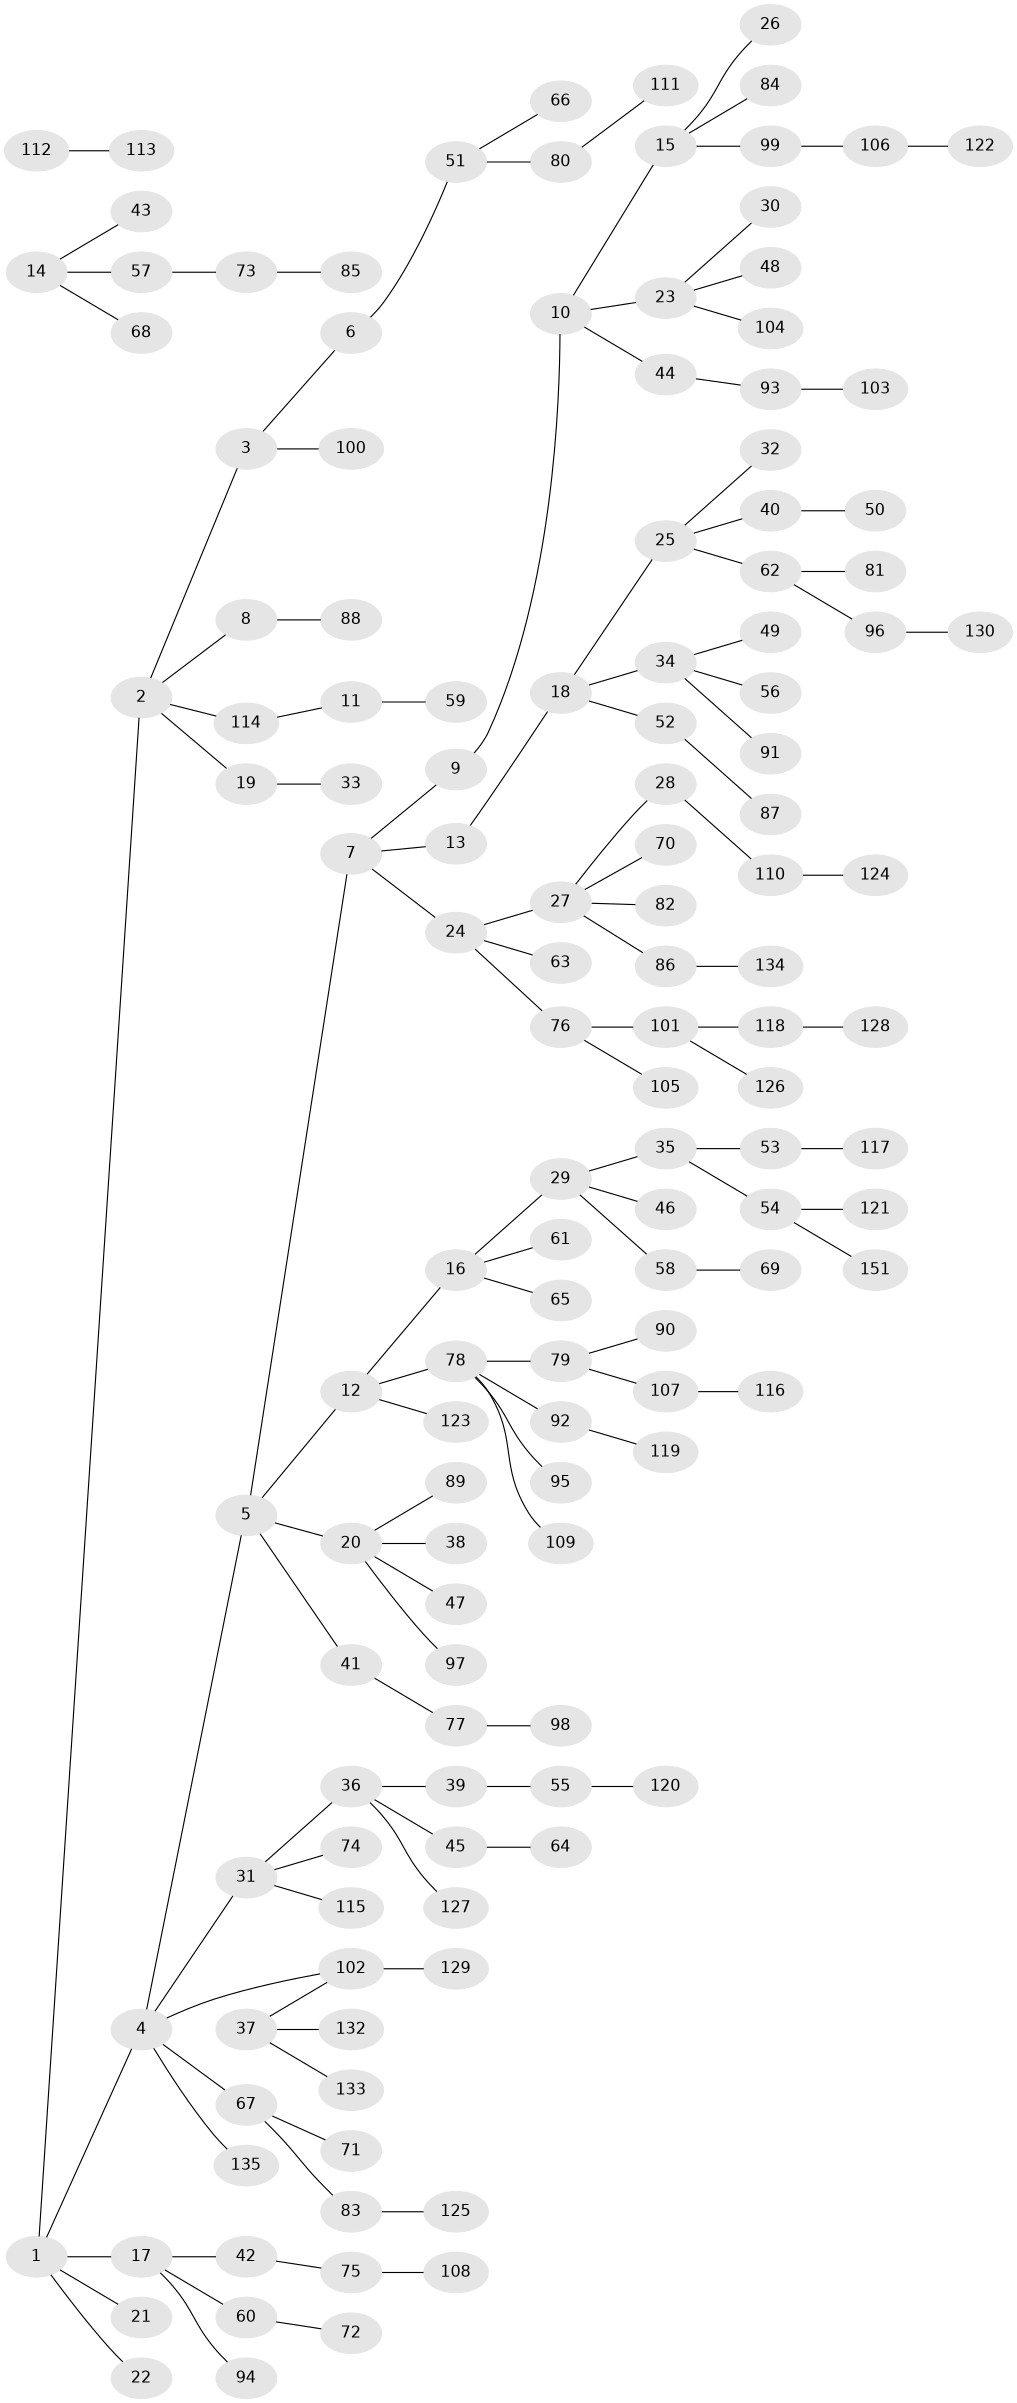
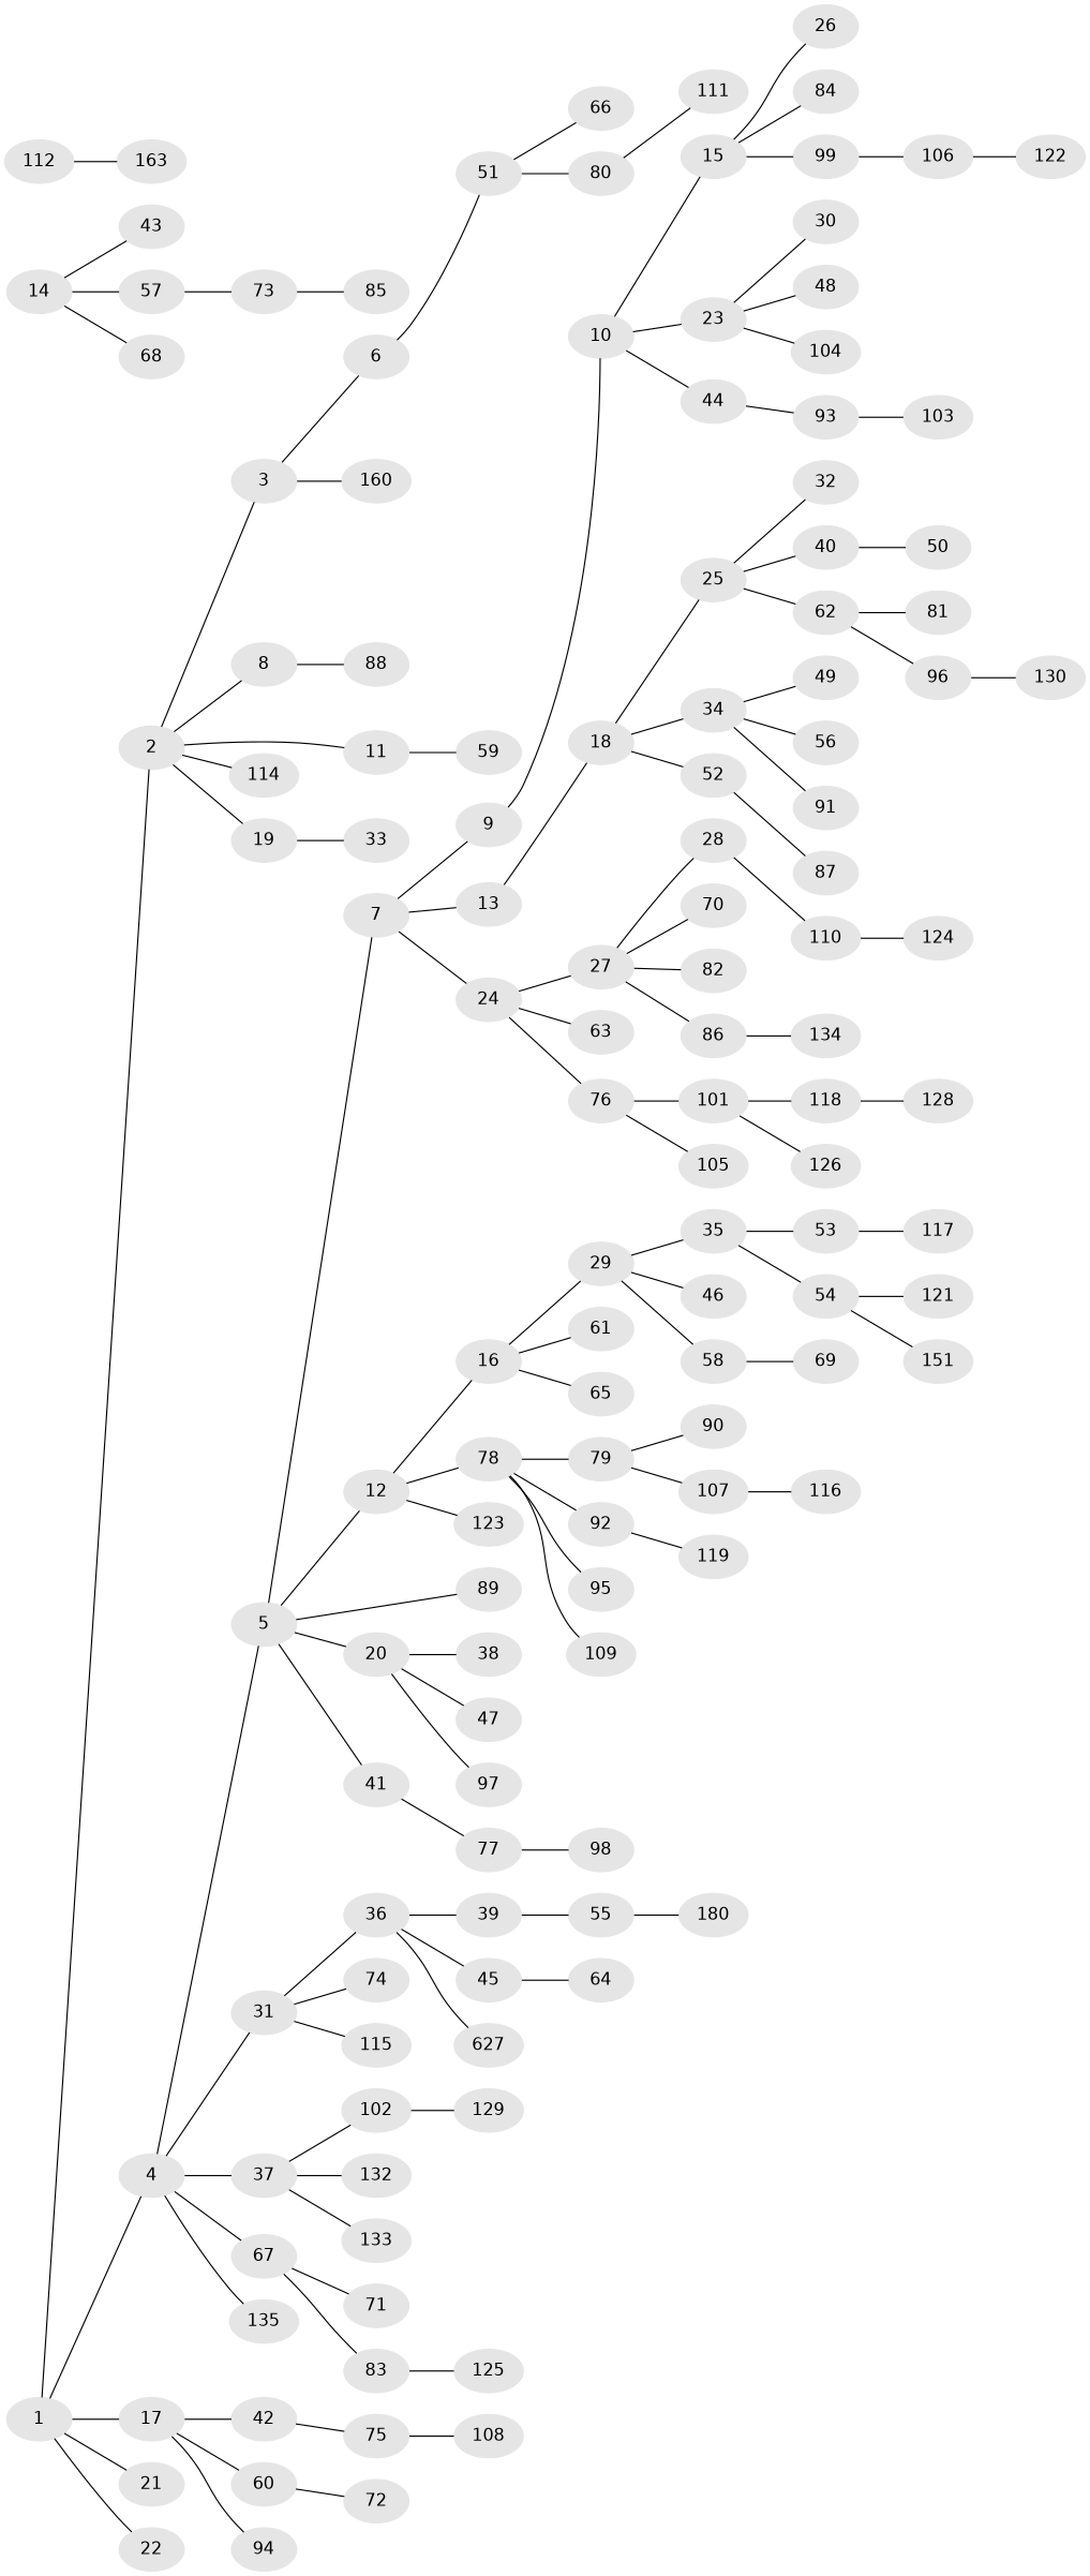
  graph {
    fontname="DejaVu Sans"
    rankdir=LR
    node [color=gray90 fontname="DejaVu Sans" style=filled]
    edge [fontname="DejaVu Sans"]
    1
    2
    4
    17
    21
    22
    3
    8
    11
    19
    114
    5
    31
    37
    67
    135
    14
    43
    57
    68
    42
    60
    94
    6
-   100
+   100 [label=160]
    88
    59
    33
    51
    7
    12
    20
    41
    89
    36
    74
    115
    102
    132
    133
    71
    83
    9
    13
    24
    16
    78
    123
    38
    47
    97
    77
    66
    80
    10
    18
    27
    63
    76
    112
-   113
+   113 [label=163]
    15
    23
    44
    26
    84
    99
    30
    48
    104
    93
    103
    29
    61
    65
    79
    92
    95
    109
    25
    34
    52
    73
    106
    35
    46
    58
    75
    72
    32
    40
    62
    49
    56
    91
    87
    28
    70
    82
    86
    101
    105
    50
    81
    96
    110
    134
    124
    53
    54
    69
    39
    45
-   127
+   127 [label=627]
    117
    121
    n117 [label=151]
    55
    64
    129
-   120
+   120 [label=180]
    98
    108
    111
    85
    130
    125
    118
    126
    90
    107
    119
    116
    122
    128
    1 -- 2
    1 -- 4
    1 -- 17
    1 -- 21
    1 -- 22
    2 -- 3
    2 -- 8
-   114 -- 11
+   2 -- 11
    2 -- 19
    2 -- 114
    4 -- 5
    4 -- 31
-   4 -- 102
+   4 -- 37
    4 -- 67
    4 -- 135
    17 -- 42
    17 -- 60
    17 -- 94
    3 -- 6
    3 -- 100
    8 -- 88
    11 -- 59
    19 -- 33
    5 -- 7
    5 -- 12
    5 -- 20
    5 -- 41
-   20 -- 89
+   5 -- 89
    31 -- 36
    31 -- 74
    31 -- 115
    37 -- 102
    37 -- 132
    37 -- 133
    67 -- 71
    67 -- 83
    14 -- 43
    14 -- 57
    14 -- 68
    57 -- 73
    42 -- 75
    60 -- 72
    6 -- 51
    51 -- 66
    51 -- 80
    7 -- 9
    7 -- 13
    7 -- 24
    12 -- 16
    12 -- 78
    12 -- 123
    20 -- 38
    20 -- 47
    20 -- 97
    41 -- 77
    36 -- 39
    36 -- 45
    36 -- 127
    102 -- 129
    83 -- 125
    9 -- 10
    13 -- 18
    24 -- 27
    24 -- 63
    24 -- 76
    16 -- 29
    16 -- 61
    16 -- 65
    78 -- 79
    78 -- 92
    78 -- 95
    78 -- 109
    77 -- 98
    80 -- 111
    10 -- 15
    10 -- 23
    10 -- 44
    18 -- 25
    18 -- 34
    18 -- 52
    27 -- 28
    27 -- 70
    27 -- 82
    27 -- 86
    76 -- 101
    76 -- 105
    112 -- 113
    15 -- 26
    15 -- 84
    15 -- 99
    23 -- 30
    23 -- 48
    23 -- 104
    44 -- 93
    99 -- 106
    93 -- 103
    29 -- 35
    29 -- 46
    29 -- 58
    79 -- 90
    79 -- 107
    92 -- 119
    25 -- 32
    25 -- 40
    25 -- 62
    34 -- 49
    34 -- 56
    34 -- 91
    52 -- 87
    73 -- 85
    106 -- 122
    35 -- 53
    35 -- 54
    58 -- 69
    75 -- 108
    40 -- 50
    62 -- 81
    62 -- 96
    28 -- 110
    86 -- 134
    101 -- 118
    101 -- 126
    96 -- 130
    110 -- 124
    53 -- 117
    54 -- 121
    54 -- n117
    39 -- 55
    45 -- 64
    55 -- 120
    118 -- 128
    107 -- 116
  }
